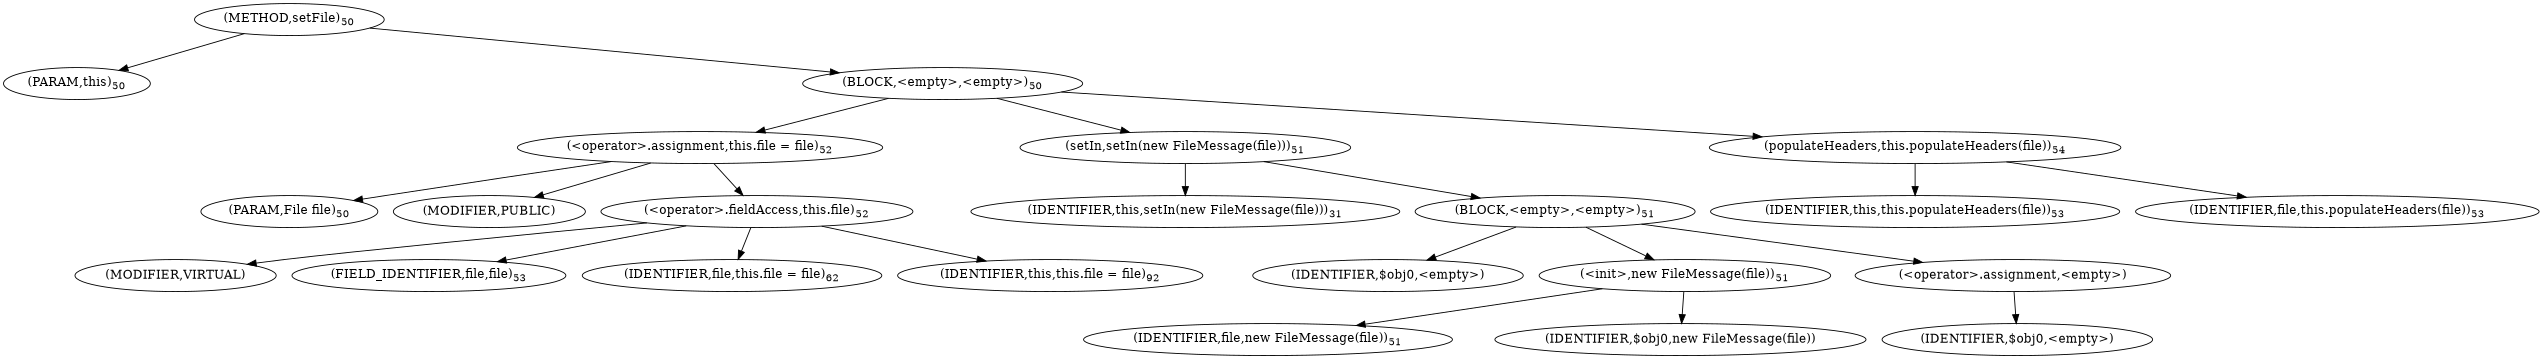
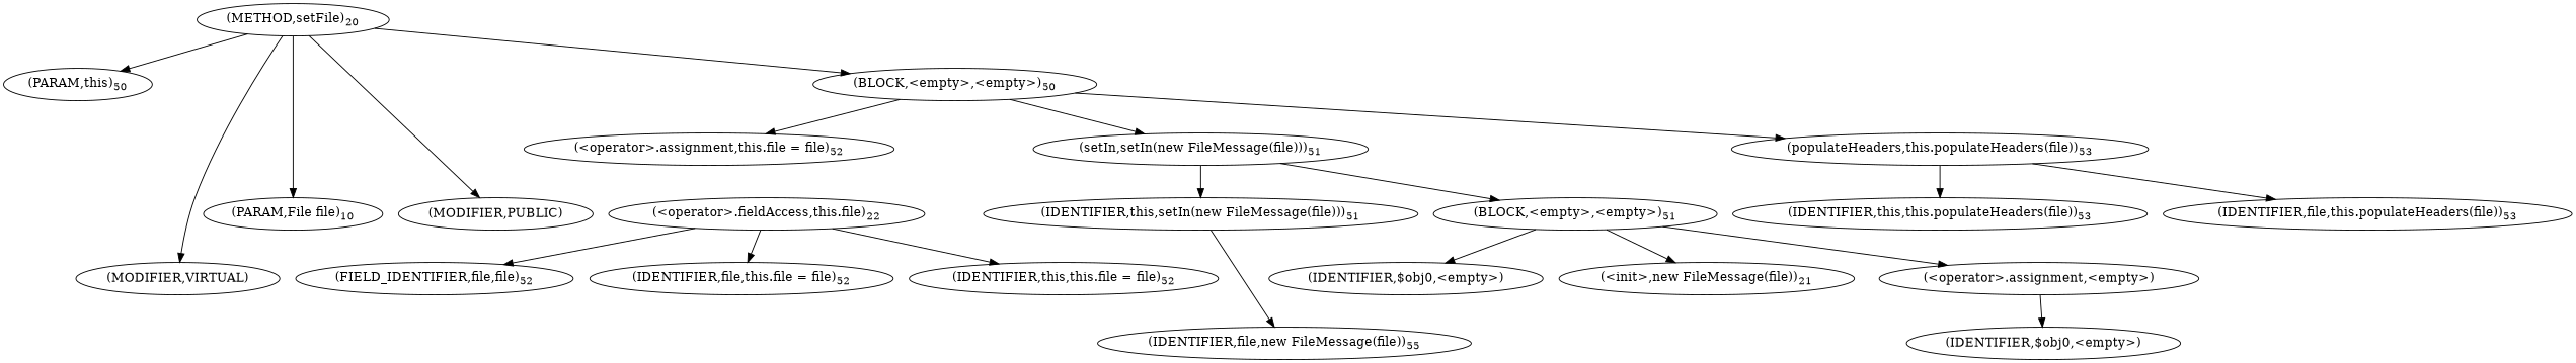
  digraph {
-   n1 [label=<(METHOD,setFile)<SUB>50</SUB>>]
+   n1 [label=<(METHOD,setFile)<SUB>20</SUB>>]
    n2 [label=<(PARAM,this)<SUB>50</SUB>>]
-   n3 [label=<(PARAM,File file)<SUB>50</SUB>>]
+   n3 [label=<(PARAM,File file)<SUB>10</SUB>>]
    n4 [label=<(BLOCK,&lt;empty&gt;,&lt;empty&gt;)<SUB>50</SUB>>]
    n5 [label=<(MODIFIER,PUBLIC)>]
    n6 [label=<(MODIFIER,VIRTUAL)>]
    n7 [label=<(setIn,setIn(new FileMessage(file)))<SUB>51</SUB>>]
    n8 [label=<(&lt;operator&gt;.assignment,this.file = file)<SUB>52</SUB>>]
-   n9 [label=<(populateHeaders,this.populateHeaders(file))<SUB>54</SUB>>]
-   n10 [label=<(IDENTIFIER,this,setIn(new FileMessage(file)))<SUB>31</SUB>>]
+   n9 [label=<(populateHeaders,this.populateHeaders(file))<SUB>53</SUB>>]
+   n10 [label=<(IDENTIFIER,this,setIn(new FileMessage(file)))<SUB>51</SUB>>]
    n11 [label=<(BLOCK,&lt;empty&gt;,&lt;empty&gt;)<SUB>51</SUB>>]
-   n12 [label=<(&lt;operator&gt;.fieldAccess,this.file)<SUB>52</SUB>>]
+   n12 [label=<(&lt;operator&gt;.fieldAccess,this.file)<SUB>22</SUB>>]
    n13 [label=<(IDENTIFIER,this,this.populateHeaders(file))<SUB>53</SUB>>]
    n14 [label=<(IDENTIFIER,file,this.populateHeaders(file))<SUB>53</SUB>>]
    n15 [label=<(&lt;operator&gt;.assignment,&lt;empty&gt;)>]
-   n16 [label=<(&lt;init&gt;,new FileMessage(file))<SUB>51</SUB>>]
+   n16 [label=<(&lt;init&gt;,new FileMessage(file))<SUB>21</SUB>>]
    n17 [label=<(IDENTIFIER,$obj0,&lt;empty&gt;)>]
    n18 [label=<(IDENTIFIER,$obj0,&lt;empty&gt;)>]
-   n19 [label=<(IDENTIFIER,$obj0,new FileMessage(file))>]
-   n20 [label=<(IDENTIFIER,file,new FileMessage(file))<SUB>51</SUB>>]
-   n21 [label=<(IDENTIFIER,file,this.file = file)<SUB>62</SUB>>]
-   n22 [label=<(IDENTIFIER,this,this.file = file)<SUB>92</SUB>>]
-   n23 [label=<(FIELD_IDENTIFIER,file,file)<SUB>53</SUB>>]
+   n20 [label=<(IDENTIFIER,file,new FileMessage(file))<SUB>55</SUB>>]
+   n21 [label=<(IDENTIFIER,file,this.file = file)<SUB>52</SUB>>]
+   n22 [label=<(IDENTIFIER,this,this.file = file)<SUB>52</SUB>>]
+   n23 [label=<(FIELD_IDENTIFIER,file,file)<SUB>52</SUB>>]
    n1 -> n2
-   n8 -> n3
+   n1 -> n3
    n1 -> n4
-   n8 -> n5
-   n12 -> n6
+   n1 -> n5
+   n1 -> n6
    n4 -> n7
    n4 -> n8
    n4 -> n9
    n7 -> n10
    n7 -> n11
-   n8 -> n12
    n9 -> n13
    n9 -> n14
    n11 -> n15
    n11 -> n16
    n11 -> n17
    n12 -> n21
    n12 -> n22
    n12 -> n23
    n15 -> n18
-   n16 -> n19
-   n16 -> n20
+   n10 -> n20
  }
